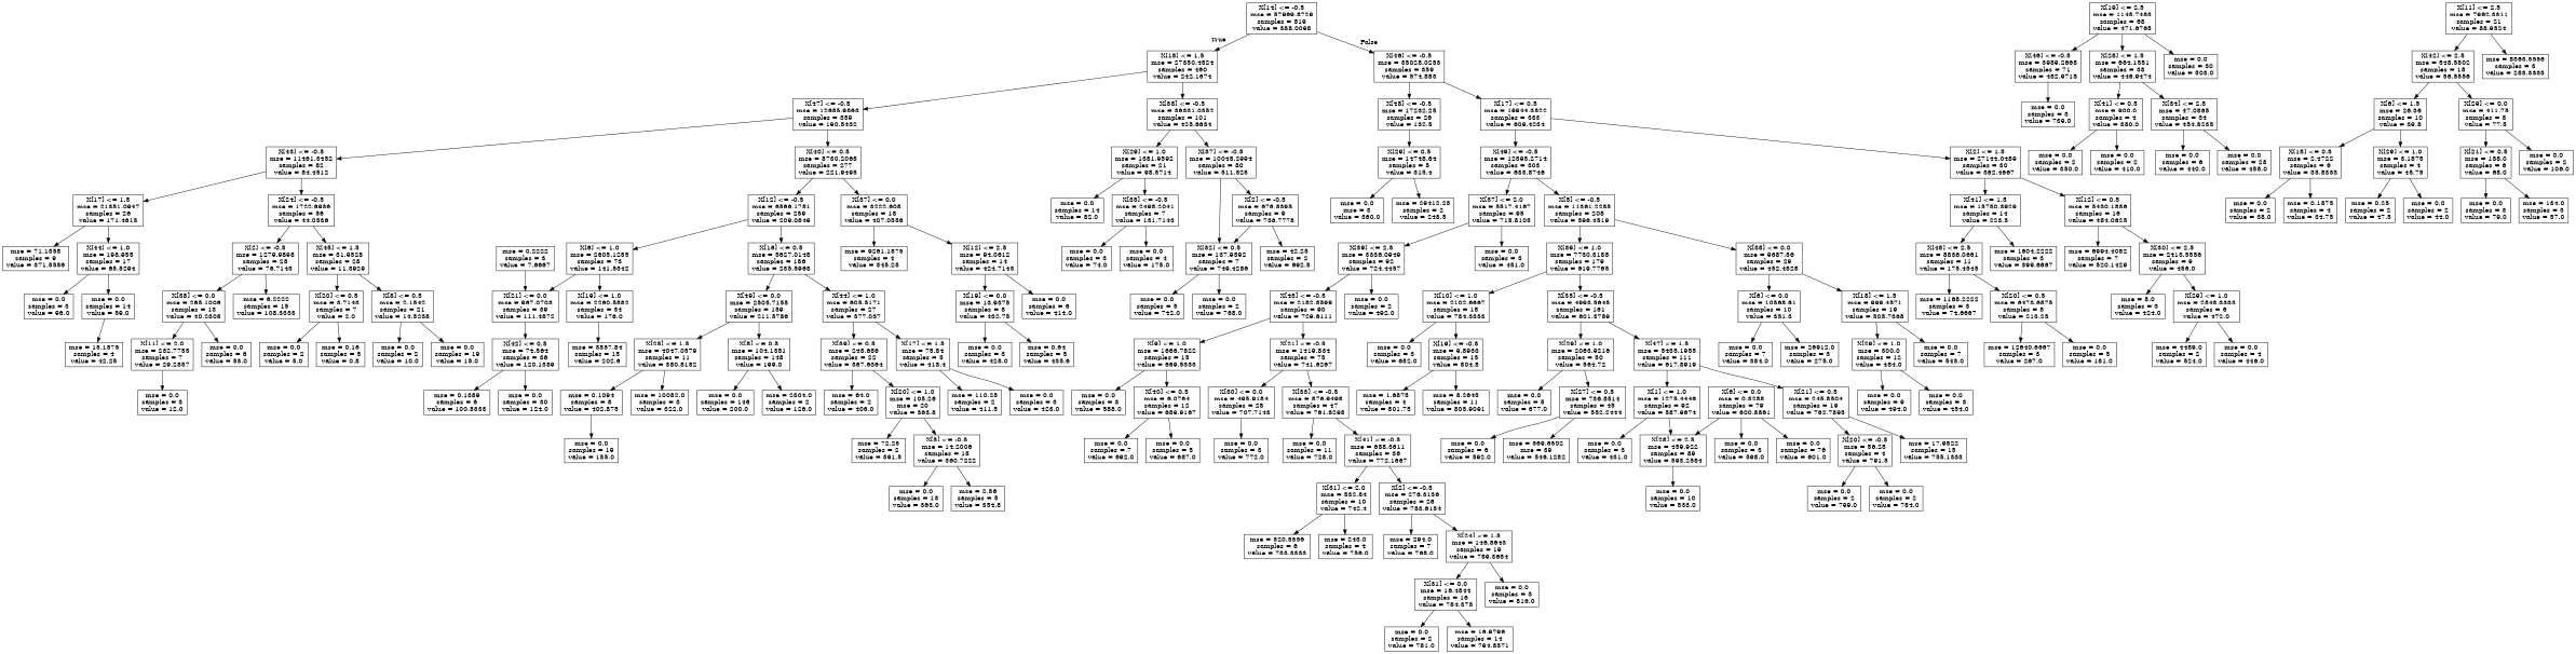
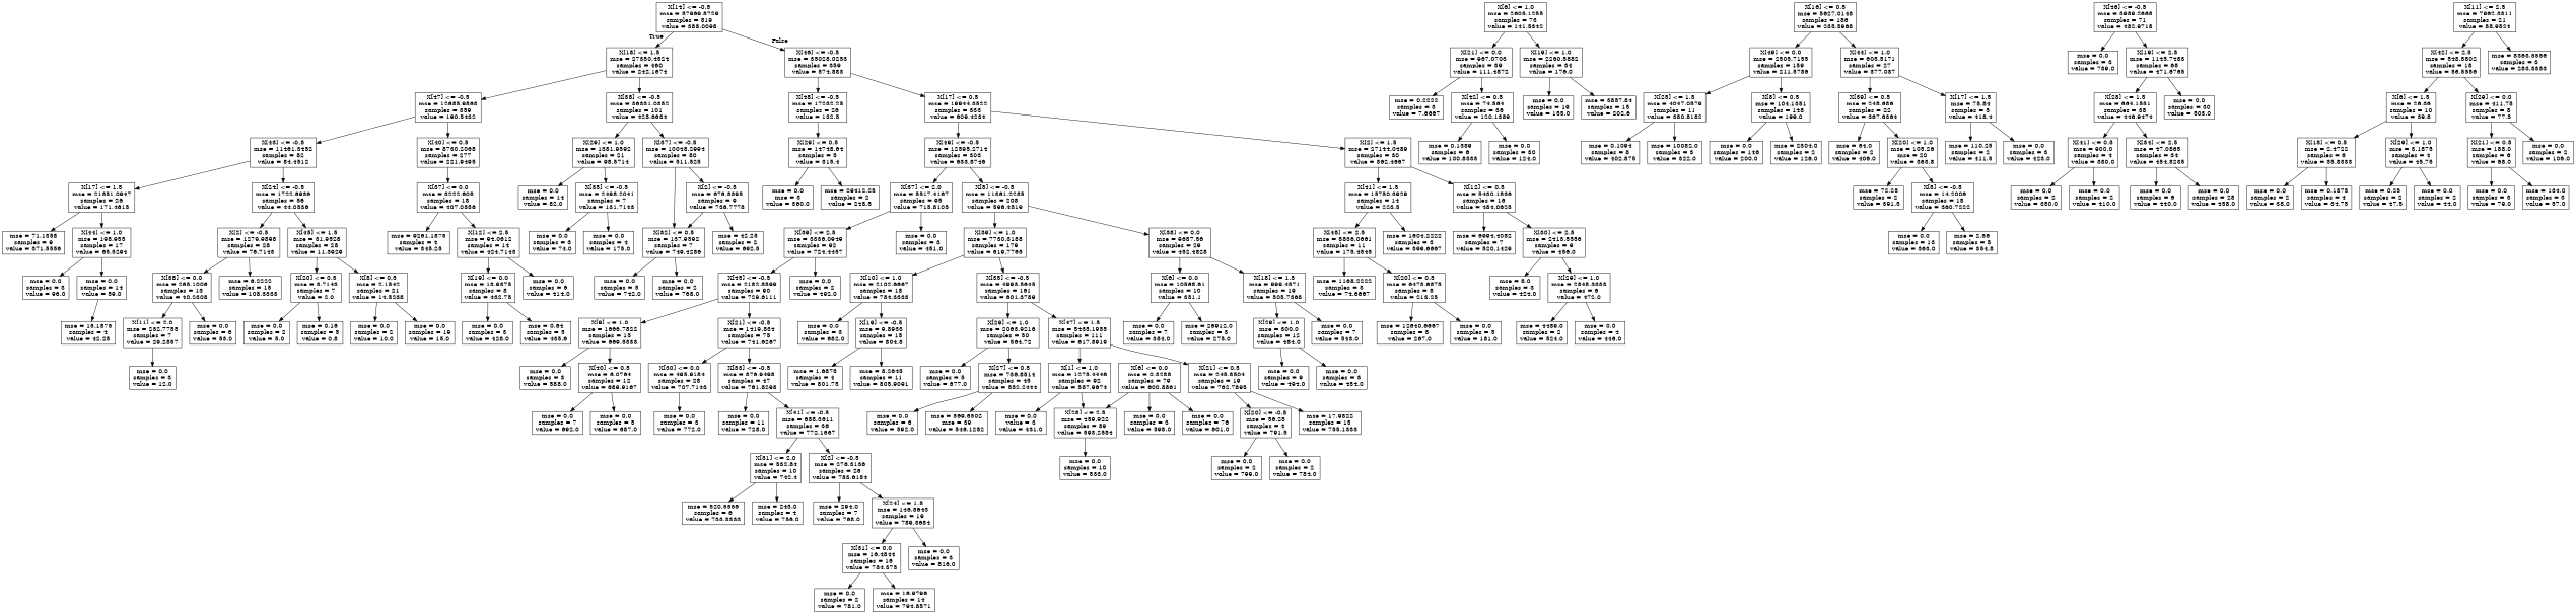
  digraph {
    node [shape=box]
    n1 [label="X[14] <= -0.5\nmse = 57969.8729\nsamples = 819\nvalue = 388.0098"]
    n2 [label="X[18] <= 1.5\nmse = 27350.4524\nsamples = 460\nvalue = 242.1674"]
    n3 [label="X[46] <= -0.5\nmse = 35028.0253\nsamples = 359\nvalue = 574.883"]
    n4 [label="X[47] <= -0.5\nmse = 12685.9863\nsamples = 359\nvalue = 190.5432"]
    n5 [label="X[38] <= -0.5\nmse = 36331.0352\nsamples = 101\nvalue = 425.6634"]
    n6 [label="X[48] <= -0.5\nmse = 17232.25\nsamples = 26\nvalue = 132.5"]
    n7 [label="X[17] <= 0.5\nmse = 19944.3522\nsamples = 333\nvalue = 609.4234"]
    n8 [label="X[43] <= -0.5\nmse = 11461.3452\nsamples = 82\nvalue = 84.4512"]
    n9 [label="X[40] <= 0.5\nmse = 8730.2068\nsamples = 277\nvalue = 221.9495"]
    n10 [label="X[29] <= 1.0\nmse = 1381.9592\nsamples = 21\nvalue = 98.5714"]
    n11 [label="X[37] <= -0.5\nmse = 10048.2994\nsamples = 80\nvalue = 511.525"]
    n12 [label="X[17] <= 1.5\nmse = 21351.0947\nsamples = 26\nvalue = 171.4615"]
    n13 [label="X[24] <= -0.5\nmse = 1722.6936\nsamples = 56\nvalue = 44.0536"]
-   n14 [label="X[12] <= -0.5\nmse = 6566.1781\nsamples = 259\nvalue = 209.0849"]
    n15 [label="X[37] <= 0.0\nmse = 3222.608\nsamples = 18\nvalue = 407.0556"]
    n16 [label="mse = 71.1358\nsamples = 9\nvalue = 371.5556"]
    n17 [label="X[44] <= 1.0\nmse = 198.955\nsamples = 17\nvalue = 65.5294"]
    n18 [label="X[2] <= -0.5\nmse = 1279.9898\nsamples = 28\nvalue = 76.7143"]
    n19 [label="X[45] <= 1.5\nmse = 31.9528\nsamples = 28\nvalue = 11.3929"]
    n20 [label="mse = 0.0\nsamples = 3\nvalue = 96.0"]
    n21 [label="mse = 0.0\nsamples = 14\nvalue = 59.0"]
    n22 [label="mse = 15.1875\nsamples = 4\nvalue = 42.25"]
    n23 [label="X[38] <= 0.0\nmse = 265.1006\nsamples = 13\nvalue = 40.2308"]
    n24 [label="mse = 6.2222\nsamples = 15\nvalue = 108.3333"]
    n25 [label="X[20] <= 0.5\nmse = 3.7143\nsamples = 7\nvalue = 2.0"]
    n26 [label="X[8] <= 0.5\nmse = 2.1542\nsamples = 21\nvalue = 14.5238"]
    n27 [label="X[11] <= 2.0\nmse = 232.7755\nsamples = 7\nvalue = 29.2857"]
    n28 [label="mse = 0.0\nsamples = 6\nvalue = 53.0"]
    n29 [label="mse = 0.0\nsamples = 3\nvalue = 12.0"]
    n30 [label="mse = 0.0\nsamples = 2\nvalue = 5.0"]
    n31 [label="mse = 0.16\nsamples = 5\nvalue = 0.8"]
    n32 [label="mse = 0.0\nsamples = 2\nvalue = 10.0"]
    n33 [label="mse = 0.0\nsamples = 19\nvalue = 15.0"]
    n34 [label="X[6] <= 1.0\nmse = 2605.1255\nsamples = 73\nvalue = 141.5342"]
    n35 [label="X[16] <= 0.5\nmse = 5627.0148\nsamples = 186\nvalue = 235.5968"]
    n36 [label="mse = 9261.1875\nsamples = 4\nvalue = 345.25"]
    n37 [label="X[12] <= 2.5\nmse = 94.0612\nsamples = 14\nvalue = 424.7143"]
    n38 [label="X[21] <= 0.0\nmse = 967.0703\nsamples = 39\nvalue = 111.4872"]
    n39 [label="X[19] <= 1.0\nmse = 2260.5882\nsamples = 34\nvalue = 176.0"]
    n40 [label="X[49] <= 0.0\nmse = 2505.7155\nsamples = 159\nvalue = 211.5786"]
    n41 [label="X[44] <= 1.0\nmse = 605.5171\nsamples = 27\nvalue = 377.037"]
    n42 [label="mse = 0.2222\nsamples = 3\nvalue = 7.6667"]
    n43 [label="X[42] <= 0.5\nmse = 74.564\nsamples = 36\nvalue = 120.1389"]
    n44 [label="mse = 0.0\nsamples = 19\nvalue = 155.0"]
    n45 [label="mse = 3857.84\nsamples = 15\nvalue = 202.6"]
    n46 [label="mse = 0.1389\nsamples = 6\nvalue = 100.8333"]
    n47 [label="mse = 0.0\nsamples = 30\nvalue = 124.0"]
    n48 [label="X[25] <= 1.5\nmse = 4047.0579\nsamples = 11\nvalue = 380.8182"]
    n49 [label="X[8] <= 0.5\nmse = 104.1351\nsamples = 148\nvalue = 199.0"]
    n50 [label="X[39] <= 0.5\nmse = 248.686\nsamples = 22\nvalue = 367.6364"]
    n51 [label="X[17] <= 1.5\nmse = 75.84\nsamples = 5\nvalue = 418.4"]
    n52 [label="mse = 0.1094\nsamples = 8\nvalue = 402.875"]
    n53 [label="mse = 10082.0\nsamples = 3\nvalue = 322.0"]
    n54 [label="mse = 0.0\nsamples = 146\nvalue = 200.0"]
    n55 [label="mse = 2304.0\nsamples = 2\nvalue = 126.0"]
    n56 [label="mse = 64.0\nsamples = 2\nvalue = 406.0"]
    n57 [label="X[20] <= 1.0\nmse = 105.26\nmse = 20\nvalue = 363.8"]
    n58 [label="mse = 110.25\nsamples = 2\nvalue = 411.5"]
    n59 [label="mse = 0.0\nsamples = 3\nvalue = 423.0"]
    n60 [label="mse = 72.25\nsamples = 2\nvalue = 391.5"]
    n61 [label="X[5] <= -0.5\nmse = 14.2006\nsamples = 18\nvalue = 360.7222"]
    n62 [label="mse = 0.0\nsamples = 13\nvalue = 363.0"]
    n63 [label="mse = 2.56\nsamples = 5\nvalue = 354.8"]
    n64 [label="X[19] <= 0.0\nmse = 13.9375\nsamples = 8\nvalue = 432.75"]
    n65 [label="mse = 0.0\nsamples = 6\nvalue = 414.0"]
    n66 [label="mse = 0.0\nsamples = 3\nvalue = 428.0"]
    n67 [label="mse = 0.64\nsamples = 5\nvalue = 435.6"]
    n68 [label="mse = 0.0\nsamples = 14\nvalue = 82.0"]
    n69 [label="X[35] <= -0.5\nmse = 2498.2041\nsamples = 7\nvalue = 131.7143"]
    n70 [label="X[2] <= -0.5\nmse = 676.8395\nsamples = 9\nvalue = 736.7778"]
    n71 [label="X[32] <= 0.5\nmse = 137.9592\nsamples = 7\nvalue = 749.4286"]
    n72 [label="mse = 0.0\nsamples = 3\nvalue = 74.0"]
    n73 [label="mse = 0.0\nsamples = 4\nvalue = 175.0"]
    n74 [label="mse = 42.25\nsamples = 2\nvalue = 692.5"]
    n75 [label="X[46] <= -0.5\nmse = 3989.2668\nsamples = 71\nvalue = 482.9718"]
    n76 [label="mse = 0.0\nsamples = 3\nvalue = 739.0"]
    n77 [label="X[19] <= 2.5\nmse = 1145.7483\nsamples = 68\nvalue = 471.6765"]
    n78 [label="mse = 0.0\nsamples = 5\nvalue = 742.0"]
    n79 [label="mse = 0.0\nsamples = 2\nvalue = 768.0"]
    n80 [label="X[28] <= 1.5\nmse = 664.1551\nsamples = 38\nvalue = 446.9474"]
    n81 [label="mse = 0.0\nsamples = 30\nvalue = 503.0"]
    n82 [label="X[41] <= 0.5\nmse = 900.0\nsamples = 4\nvalue = 380.0"]
    n83 [label="X[34] <= 2.5\nmse = 47.0865\nsamples = 34\nvalue = 454.8235"]
    n84 [label="mse = 0.0\nsamples = 2\nvalue = 350.0"]
    n85 [label="mse = 0.0\nsamples = 2\nvalue = 410.0"]
    n86 [label="mse = 0.0\nsamples = 6\nvalue = 440.0"]
    n87 [label="mse = 0.0\nsamples = 28\nvalue = 458.0"]
    n88 [label="X[29] <= 0.5\nmse = 14748.64\nsamples = 5\nvalue = 315.4"]
    n89 [label="X[49] <= -0.5\nmse = 12595.2714\nsamples = 303\nvalue = 633.8746"]
    n90 [label="X[2] <= 1.5\nmse = 27144.0489\nsamples = 30\nvalue = 362.4667"]
    n91 [label="mse = 0.0\nmse = 3\nvalue = 360.0"]
    n92 [label="mse = 29412.25\nsamples = 2\nvalue = 248.5"]
    n93 [label="X[11] <= 2.5\nmse = 7962.3311\nsamples = 21\nvalue = 88.9524"]
    n94 [label="X[42] <= 2.5\nmse = 548.5802\nsamples = 18\nvalue = 56.5556"]
    n95 [label="mse = 8363.5556\nsamples = 3\nvalue = 283.3333"]
    n96 [label="X[6] <= 1.5\nmse = 26.36\nsamples = 10\nvalue = 39.8"]
    n97 [label="X[29] <= 0.0\nmse = 411.75\nsamples = 8\nvalue = 77.5"]
    n98 [label="X[18] <= 0.5\nmse = 2.4722\nsamples = 6\nvalue = 35.8333"]
    n99 [label="X[29] <= 1.0\nmse = 3.1875\nsamples = 4\nvalue = 45.75"]
    n100 [label="X[21] <= 0.5\nmse = 188.0\nsamples = 6\nvalue = 68.0"]
    n101 [label="mse = 0.0\nsamples = 2\nvalue = 106.0"]
    n102 [label="mse = 0.0\nsamples = 2\nvalue = 38.0"]
    n103 [label="mse = 0.1875\nsamples = 4\nvalue = 34.75"]
    n104 [label="mse = 0.25\nsamples = 2\nvalue = 47.5"]
    n105 [label="mse = 0.0\nsamples = 2\nvalue = 44.0"]
    n106 [label="mse = 0.0\nsamples = 3\nvalue = 79.0"]
    n107 [label="mse = 134.0\nsamples = 3\nvalue = 57.0"]
    n108 [label="X[37] <= 2.0\nmse = 5517.4167\nsamples = 95\nvalue = 715.8105"]
    n109 [label="X[5] <= -0.5\nmse = 11361.2285\nsamples = 208\nvalue = 596.4519"]
    n110 [label="X[41] <= 1.5\nmse = 15750.3929\nsamples = 14\nvalue = 223.5"]
    n111 [label="X[12] <= 0.5\nmse = 5430.1836\nsamples = 16\nvalue = 484.0625"]
    n112 [label="X[39] <= 2.5\nmse = 3336.0949\nsamples = 92\nvalue = 724.4457"]
    n113 [label="mse = 0.0\nsamples = 3\nvalue = 451.0"]
    n114 [label="X[39] <= 1.0\nmse = 7730.3188\nsamples = 179\nvalue = 619.7765"]
    n115 [label="X[38] <= 0.0\nmse = 9687.56\nsamples = 29\nvalue = 452.4828"]
    n116 [label="X[45] <= -0.5\nmse = 2182.8599\nsamples = 90\nvalue = 729.6111"]
    n117 [label="mse = 0.0\nsamples = 2\nvalue = 492.0"]
    n118 [label="X[9] <= 1.0\nmse = 1666.7822\nsamples = 15\nvalue = 669.5333"]
    n119 [label="X[21] <= -0.5\nmse = 1419.834\nsamples = 75\nvalue = 741.6267"]
    n120 [label="mse = 0.0\nsamples = 3\nvalue = 588.0"]
    n121 [label="X[40] <= 0.5\nmse = 6.0764\nsamples = 12\nvalue = 689.9167"]
    n122 [label="X[30] <= 0.0\nmse = 495.9184\nsamples = 28\nvalue = 707.7143"]
    n123 [label="X[33] <= -0.5\nmse = 876.9498\nsamples = 47\nvalue = 761.8298"]
    n124 [label="mse = 0.0\nsamples = 7\nvalue = 692.0"]
    n125 [label="mse = 0.0\nsamples = 5\nvalue = 687.0"]
    n126 [label="mse = 0.0\nsamples = 3\nvalue = 772.0"]
    n127 [label="mse = 0.0\nsamples = 11\nvalue = 728.0"]
    n128 [label="X[41] <= -0.5\nmse = 688.3611\nsamples = 36\nvalue = 772.1667"]
    n129 [label="X[31] <= 2.0\nmse = 532.84\nsamples = 10\nvalue = 742.4"]
    n130 [label="X[2] <= -0.5\nmse = 276.3136\nsamples = 26\nvalue = 783.6154"]
    n131 [label="mse = 520.5556\nsamples = 6\nvalue = 733.3333"]
    n132 [label="mse = 243.0\nsamples = 4\nvalue = 756.0"]
    n133 [label="mse = 294.0\nsamples = 7\nvalue = 768.0"]
    n134 [label="X[24] <= 1.5\nmse = 146.8643\nsamples = 19\nvalue = 789.3684"]
    n135 [label="X[31] <= 0.0\nmse = 16.4844\nsamples = 16\nvalue = 784.375"]
    n136 [label="mse = 0.0\nsamples = 3\nvalue = 816.0"]
    n137 [label="mse = 0.0\nsamples = 2\nvalue = 781.0"]
    n138 [label="mse = 16.9796\nsamples = 14\nvalue = 794.8571"]
    n139 [label="X[10] <= 1.0\nmse = 2102.6667\nsamples = 18\nvalue = 784.3333"]
    n140 [label="X[35] <= -0.5\nmse = 4993.5645\nsamples = 161\nvalue = 601.3789"]
-   n141 [label="X[6] <= 0.0\nmse = 10568.61\nsamples = 10\nvalue = 351.3"]
+   n141 [label="X[6] <= 0.0\nmse = 10568.61\nsamples = 10\nvalue = 351.1"]
    n142 [label="X[18] <= 1.5\nmse = 999.4571\nsamples = 19\nvalue = 505.7368"]
    n143 [label="mse = 0.0\nsamples = 3\nvalue = 682.0"]
    n144 [label="X[19] <= -0.5\nmse = 9.8933\nsamples = 15\nvalue = 804.8"]
    n145 [label="X[29] <= 1.0\nmse = 2063.9216\nsamples = 50\nvalue = 564.72"]
    n146 [label="X[47] <= 1.5\nmse = 5435.1955\nsamples = 111\nvalue = 617.8919"]
    n147 [label="mse = 1.6875\nsamples = 4\nvalue = 801.75"]
    n148 [label="mse = 8.2645\nsamples = 11\nvalue = 805.9091"]
    n149 [label="mse = 0.0\nsamples = 5\nvalue = 677.0"]
    n150 [label="X[27] <= 0.5\nmse = 736.8514\nsamples = 45\nvalue = 552.2444"]
    n151 [label="X[1] <= 1.0\nmse = 1275.4446\nsamples = 92\nvalue = 587.9674"]
    n152 [label="X[21] <= 0.5\nmse = 245.8504\nsamples = 19\nvalue = 762.7895"]
    n153 [label="mse = 0.0\nsamples = 6\nvalue = 592.0"]
    n154 [label="mse = 569.6502\nmse = 39\nvalue = 546.1282"]
-   n155 [label="mse = 0.0\nsamples = 3\nvalue = 431.0"]
+   n155 [label="mse = 0.0\nvalue = 3\nvalue = 431.0"]
    n156 [label="X[28] <= 2.5\nmse = 459.922\nsamples = 89\nvalue = 593.2584"]
    n157 [label="X[20] <= -0.5\nmse = 56.25\nsamples = 4\nvalue = 791.5"]
    n158 [label="mse = 17.9822\nsamples = 15\nvalue = 755.1333"]
    n159 [label="mse = 0.0\nsamples = 10\nvalue = 533.0"]
    n160 [label="X[6] <= 0.0\nmse = 0.3288\nsamples = 79\nvalue = 600.8861"]
    n161 [label="mse = 0.0\nsamples = 3\nvalue = 598.0"]
    n162 [label="mse = 0.0\nsamples = 76\nvalue = 601.0"]
    n163 [label="mse = 0.0\nsamples = 2\nvalue = 799.0"]
    n164 [label="mse = 0.0\nsamples = 2\nvalue = 784.0"]
    n165 [label="mse = 0.0\nsamples = 7\nvalue = 384.0"]
    n166 [label="mse = 26912.0\nsamples = 3\nvalue = 275.0"]
    n167 [label="X[29] <= 1.0\nmse = 300.0\nsamples = 12\nvalue = 484.0"]
    n168 [label="mse = 0.0\nsamples = 7\nvalue = 543.0"]
    n169 [label="mse = 0.0\nsamples = 9\nvalue = 494.0"]
    n170 [label="mse = 0.0\nsamples = 3\nvalue = 454.0"]
    n171 [label="X[48] <= 2.5\nmse = 8836.0661\nsamples = 11\nvalue = 175.4545"]
    n172 [label="mse = 1604.2222\nsamples = 3\nvalue = 399.6667"]
    n173 [label="mse = 6994.4082\nsamples = 7\nvalue = 520.1429"]
    n174 [label="X[30] <= 2.5\nmse = 2413.5556\nsamples = 9\nvalue = 456.0"]
    n175 [label="mse = 1168.2222\nsamples = 3\nvalue = 74.6667"]
    n176 [label="X[20] <= 0.5\nmse = 6473.6875\nsamples = 8\nvalue = 213.25"]
    n177 [label="mse = 12640.6667\nsamples = 3\nvalue = 267.0"]
    n178 [label="mse = 0.0\nsamples = 5\nvalue = 181.0"]
    n179 [label="mse = 8.0\nsamples = 3\nvalue = 424.0"]
    n180 [label="X[29] <= 1.0\nmse = 2848.3333\nsamples = 6\nvalue = 472.0"]
    n181 [label="mse = 4489.0\nsamples = 2\nvalue = 524.0"]
    n182 [label="mse = 0.0\nsamples = 4\nvalue = 446.0"]
    n1 -> n2 [headlabel=True labelangle=45 labeldistance=2.5]
    n1 -> n3 [headlabel=False labelangle=-45 labeldistance=2.5]
    n2 -> n4
    n2 -> n5
    n3 -> n6
    n3 -> n7
    n4 -> n8
    n4 -> n9
    n5 -> n10
    n5 -> n11
    n6 -> n88
    n7 -> n89
    n7 -> n90
    n8 -> n12
    n8 -> n13
-   n9 -> n14
    n9 -> n15
    n10 -> n68
    n10 -> n69
    n11 -> n70
    n11 -> n71
    n12 -> n16
    n12 -> n17
    n13 -> n18
    n13 -> n19
-   n14 -> n34
-   n14 -> n35
    n15 -> n36
    n15 -> n37
    n17 -> n20
    n17 -> n21
    n18 -> n23
    n18 -> n24
    n19 -> n25
    n19 -> n26
    n21 -> n22
    n23 -> n27
    n23 -> n28
    n25 -> n30
    n25 -> n31
    n26 -> n32
    n26 -> n33
    n27 -> n29
    n34 -> n38
    n34 -> n39
    n35 -> n40
    n35 -> n41
    n37 -> n64
    n37 -> n65
-   n42 -> n38
+   n38 -> n42
    n38 -> n43
-   n52 -> n44
+   n39 -> n44
    n39 -> n45
    n40 -> n48
    n40 -> n49
    n41 -> n50
    n41 -> n51
    n43 -> n46
    n43 -> n47
    n48 -> n52
    n48 -> n53
    n49 -> n54
    n49 -> n55
    n50 -> n56
    n50 -> n57
    n51 -> n58
    n51 -> n59
    n57 -> n60
    n57 -> n61
    n61 -> n62
    n61 -> n63
    n64 -> n66
    n64 -> n67
    n69 -> n72
    n69 -> n73
    n70 -> n71
    n70 -> n74
    n71 -> n78
    n71 -> n79
    n75 -> n76
-   n77 -> n75
+   n75 -> n77
    n77 -> n80
    n77 -> n81
    n80 -> n82
    n80 -> n83
    n82 -> n84
    n82 -> n85
    n83 -> n86
    n83 -> n87
    n88 -> n91
    n88 -> n92
    n89 -> n108
    n89 -> n109
    n90 -> n110
    n90 -> n111
    n93 -> n94
    n93 -> n95
    n94 -> n96
    n94 -> n97
    n96 -> n98
    n96 -> n99
    n97 -> n100
    n97 -> n101
    n98 -> n102
    n98 -> n103
    n99 -> n104
    n99 -> n105
    n100 -> n106
    n100 -> n107
    n108 -> n112
    n108 -> n113
    n109 -> n114
    n109 -> n115
    n110 -> n171
    n110 -> n172
    n111 -> n173
    n111 -> n174
    n112 -> n116
    n112 -> n117
    n114 -> n139
    n114 -> n140
    n115 -> n141
    n115 -> n142
    n116 -> n118
    n116 -> n119
    n118 -> n120
    n118 -> n121
    n119 -> n122
    n119 -> n123
    n121 -> n124
    n121 -> n125
    n122 -> n126
    n123 -> n127
    n123 -> n128
    n128 -> n129
    n128 -> n130
    n129 -> n131
    n129 -> n132
    n130 -> n133
    n130 -> n134
    n134 -> n135
    n134 -> n136
    n135 -> n137
    n135 -> n138
    n139 -> n143
    n139 -> n144
    n140 -> n145
    n140 -> n146
    n141 -> n165
    n141 -> n166
    n142 -> n167
    n142 -> n168
    n144 -> n147
    n144 -> n148
    n145 -> n149
    n145 -> n150
    n146 -> n151
    n146 -> n152
    n150 -> n153
    n150 -> n154
    n151 -> n155
    n151 -> n156
    n152 -> n157
    n152 -> n158
    n156 -> n159
    n157 -> n163
    n157 -> n164
    n160 -> n156
    n160 -> n161
    n160 -> n162
    n167 -> n169
    n167 -> n170
    n171 -> n175
    n171 -> n176
    n174 -> n179
    n174 -> n180
    n176 -> n177
    n176 -> n178
    n180 -> n181
    n180 -> n182
  }
